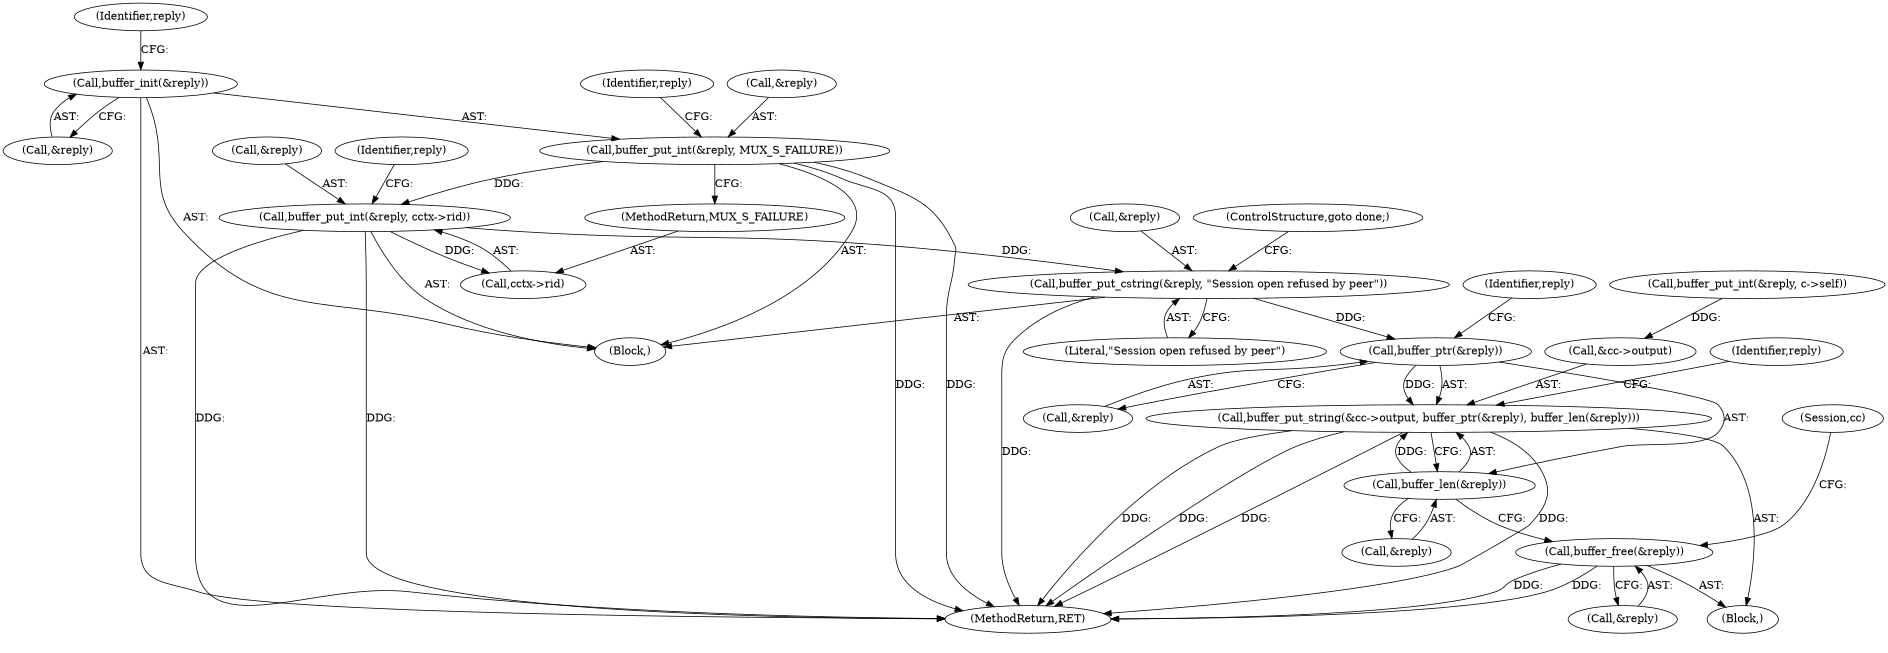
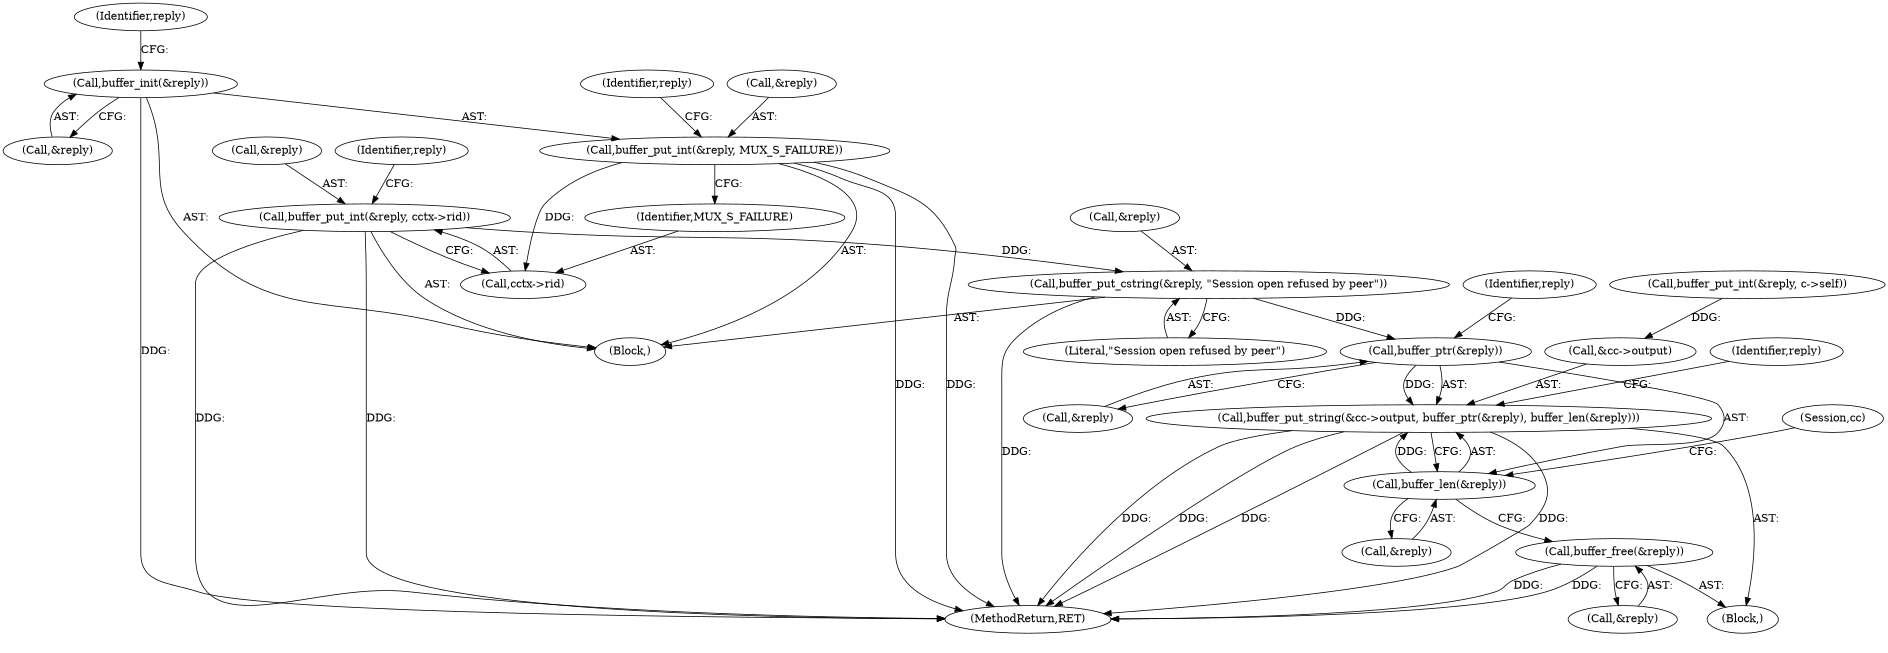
  digraph {
    n1 [label="(Call,buffer_put_int(&reply, cctx->rid))"]
    n2 [label="(Call,buffer_put_cstring(&reply, \"Session open refused by peer\"))"]
    n3 [label="(MethodReturn,RET)"]
    n4 [label="(Block,)"]
    n5 [label="(Call,cctx->rid)"]
    n6 [label="(Call,buffer_ptr(&reply))"]
    n7 [label="(Literal,\"Session open refused by peer\")"]
    n8 [label="(Call,buffer_put_int(&reply, MUX_S_FAILURE))"]
-   n9 [label="(MethodReturn,MUX_S_FAILURE)"]
+   n9 [label="(Identifier,MUX_S_FAILURE)"]
    n10 [label="(Call,buffer_init(&reply))"]
    n11 [label="(Call,&reply)"]
    n12 [label="(Call,buffer_put_string(&cc->output, buffer_ptr(&reply), buffer_len(&reply)))"]
    n13 [label="(Call,buffer_len(&reply))"]
    n14 [label="(Call,&reply)"]
    n15 [label="(Block,)"]
    n16 [label="(Call,buffer_free(&reply))"]
    n17 [label="(Call,&reply)"]
    n18 [label="(Call,&reply)"]
    n19 [label="(Call,buffer_put_int(&reply, c->self))"]
    n20 [label="(Call,&cc->output)"]
    n21 [label="(Call,&reply)"]
    n22 [label="(Call,&reply)"]
    n23 [label="(Identifier,reply)"]
    n24 [label="(Identifier,reply)"]
    n25 [label="(Identifier,reply)"]
    n26 [label="(Session,cc)"]
    n27 [label="(Identifier,reply)"]
    n28 [label="(Identifier,reply)"]
    n29 [label="(Call,&reply)"]
-   n30 [label="(ControlStructure,goto done;)"]
    n1 -> n2 [label="DDG: "]
    n1 -> n3 [label="DDG: "]
    n1 -> n3 [label="DDG: "]
    n1 -> n4 [label="AST: "]
-   n1 -> n5 [label="DDG: "]
+   n1 -> n5 [label="CFG: "]
    n2 -> n3 [label="DDG: "]
    n2 -> n4 [label="AST: "]
    n2 -> n6 [label="DDG: "]
    n2 -> n7 [label="CFG: "]
    n5 -> n1 [label="AST: "]
    n6 -> n12 [label="AST: "]
    n6 -> n12 [label="DDG: "]
    n6 -> n13 [label="AST: "]
    n6 -> n14 [label="CFG: "]
    n7 -> n2 [label="AST: "]
-   n8 -> n1 [label="DDG: "]
+   n8 -> n5 [label="DDG: "]
    n8 -> n3 [label="DDG: "]
    n8 -> n3 [label="DDG: "]
    n8 -> n4 [label="AST: "]
    n8 -> n9 [label="CFG: "]
    n9 -> n5 [label="AST: "]
-   n10 -> n3 [label="AST: "]
+   n10 -> n3 [label="DDG: "]
    n10 -> n4 [label="AST: "]
    n10 -> n8 [label="AST: "]
    n10 -> n11 [label="CFG: "]
    n11 -> n10 [label="AST: "]
    n12 -> n3 [label="DDG: "]
    n12 -> n3 [label="DDG: "]
    n12 -> n3 [label="DDG: "]
    n12 -> n3 [label="DDG: "]
    n12 -> n13 [label="CFG: "]
    n12 -> n15 [label="AST: "]
    n13 -> n12 [label="AST: "]
    n13 -> n12 [label="DDG: "]
    n13 -> n16 [label="CFG: "]
    n13 -> n17 [label="CFG: "]
    n14 -> n6 [label="AST: "]
    n16 -> n3 [label="DDG: "]
    n16 -> n3 [label="DDG: "]
    n16 -> n15 [label="AST: "]
    n16 -> n18 [label="CFG: "]
    n17 -> n13 [label="AST: "]
    n18 -> n16 [label="AST: "]
    n19 -> n20 [label="DDG: "]
    n20 -> n12 [label="AST: "]
    n21 -> n1 [label="AST: "]
    n22 -> n2 [label="AST: "]
    n23 -> n12 [label="CFG: "]
    n24 -> n1 [label="CFG: "]
    n25 -> n6 [label="CFG: "]
-   n26 -> n16 [label="CFG: "]
+   n26 -> n13 [label="CFG: "]
    n27 -> n10 [label="CFG: "]
    n28 -> n8 [label="CFG: "]
    n29 -> n8 [label="AST: "]
-   n30 -> n2 [label="CFG: "]
  }
